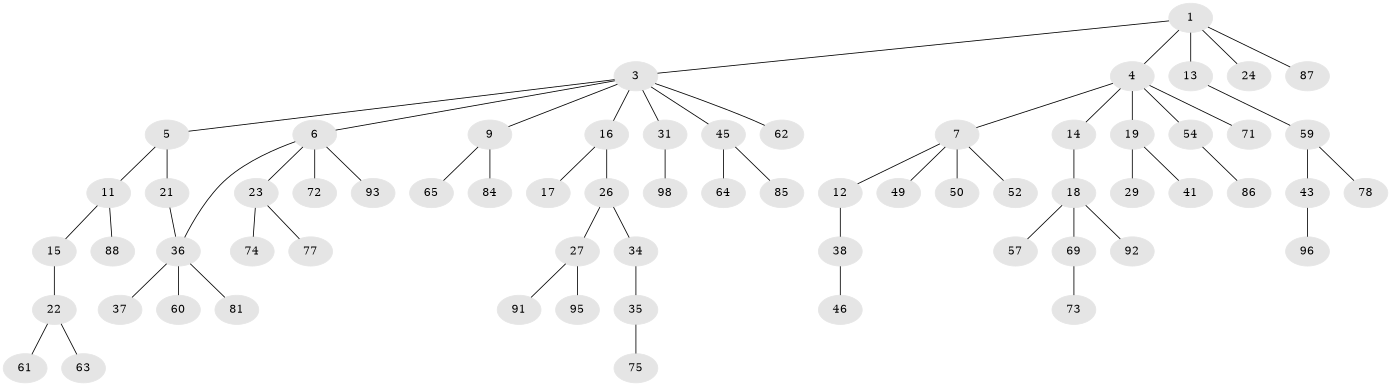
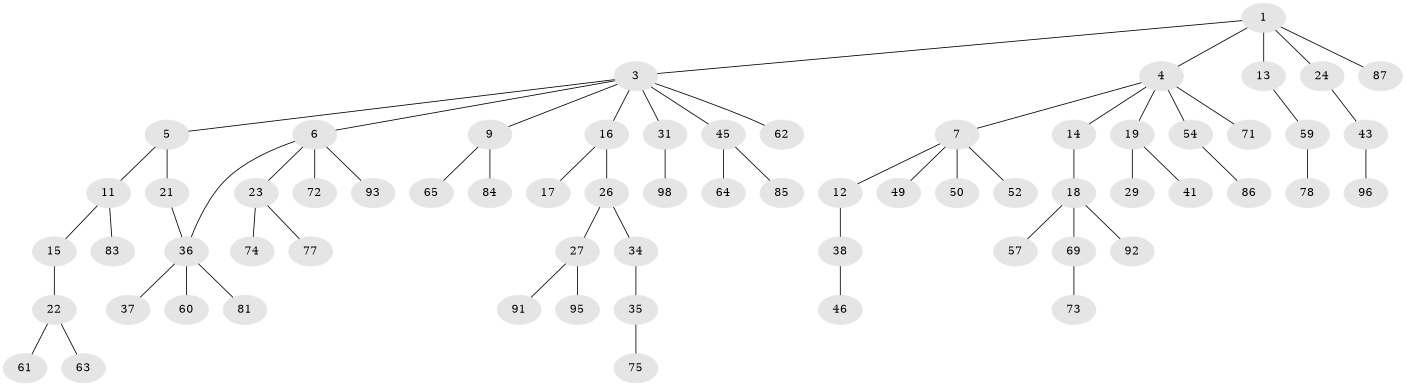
  graph {
    node [color=gray90 style=filled]
    1 [super="+2"]
    3 [super="+10"]
    4 [super="+8"]
    13 [super="+28"]
    24 [super="+32"]
    87
    5 [super="+40"]
    6 [super="+21"]
    9 [super="+39"]
    16 [super="+56"]
    31 [super="+83"]
    45 [super="+51"]
    62
    7 [super="+33"]
    14
    19 [super="+30"]
    54 [super="+82"]
    71
    59
    43
    11 [super="+25"]
    n22 [label=21]
    23 [super="+67"]
    36 [super="+42"]
    72 [super="+76"]
    93
    65
    84
    17
    26 [super="+70"]
    98
    64
    85
    12 [super="+48"]
    49
    50
    52 [super="+89"]
    18 [super="+44"]
    29 [super="+94"]
    41 [super="+68"]
    n41 [label=86]
    15
-   88
+   88 [label=83]
    74
    77 [super="+80"]
    37
    60
    81
    38 [super="+58"]
    22 [super="+55"]
    46 [super="+47"]
    78
    57
    69 [super="+97"]
    92
    61 [super="+86"]
    63 [super="+90"]
    27 [super="+53"]
    34 [super="+79"]
    73
    96
    91
    95
    35
    75
    1 -- 3
    1 -- 4
    1 -- 13
    1 -- 24
    1 -- 87
    3 -- 5
    3 -- 6
    3 -- 9
    3 -- 16
    3 -- 31
    3 -- 45
    3 -- 62
    4 -- 7
    4 -- 14
    4 -- 19
    4 -- 54
    4 -- 71
    13 -- 59
-   59 -- 43
+   24 -- 43
    5 -- 11
    5 -- n22
    6 -- 23
    6 -- 36
    6 -- 72
    6 -- 93
    9 -- 65
    9 -- 84
    16 -- 17
    16 -- 26
    31 -- 98
    45 -- 64
    45 -- 85
    7 -- 12
    7 -- 49
    7 -- 50
    7 -- 52
    14 -- 18
    19 -- 29
    19 -- 41
    54 -- n41
    59 -- 78
    43 -- 96
    11 -- 15
    11 -- 88
    n22 -- 36
    23 -- 74
    23 -- 77
    36 -- 37
    36 -- 60
    36 -- 81
    26 -- 27
    26 -- 34
    12 -- 38
    18 -- 57
    18 -- 69
    18 -- 92
    15 -- 22
    38 -- 46
    22 -- 61
    22 -- 63
    69 -- 73
    27 -- 91
    27 -- 95
    34 -- 35
    35 -- 75
  }
